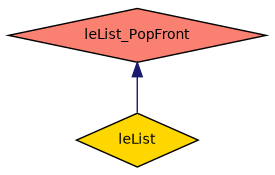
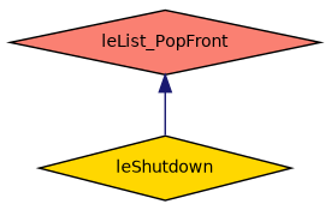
  digraph {
    rankdir=TB
    node [color=black fontname=Helvetica fontsize=10 shape=diamond style=filled]
    n1 [fillcolor=salmon fontcolor=black height=0.2 label=leList_PopFront width=0.4]
-   n2 [fillcolor=gold height=0.2 label=leList width=0.4]
+   n2 [fillcolor=gold height=0.2 label=leShutdown width=0.4]
    n1 -> n2 [color=midnightblue dir=back fontname=Helvetica fontsize=10 labelfontname=Helvetica labelfontsize=10 style=solid]
  }
